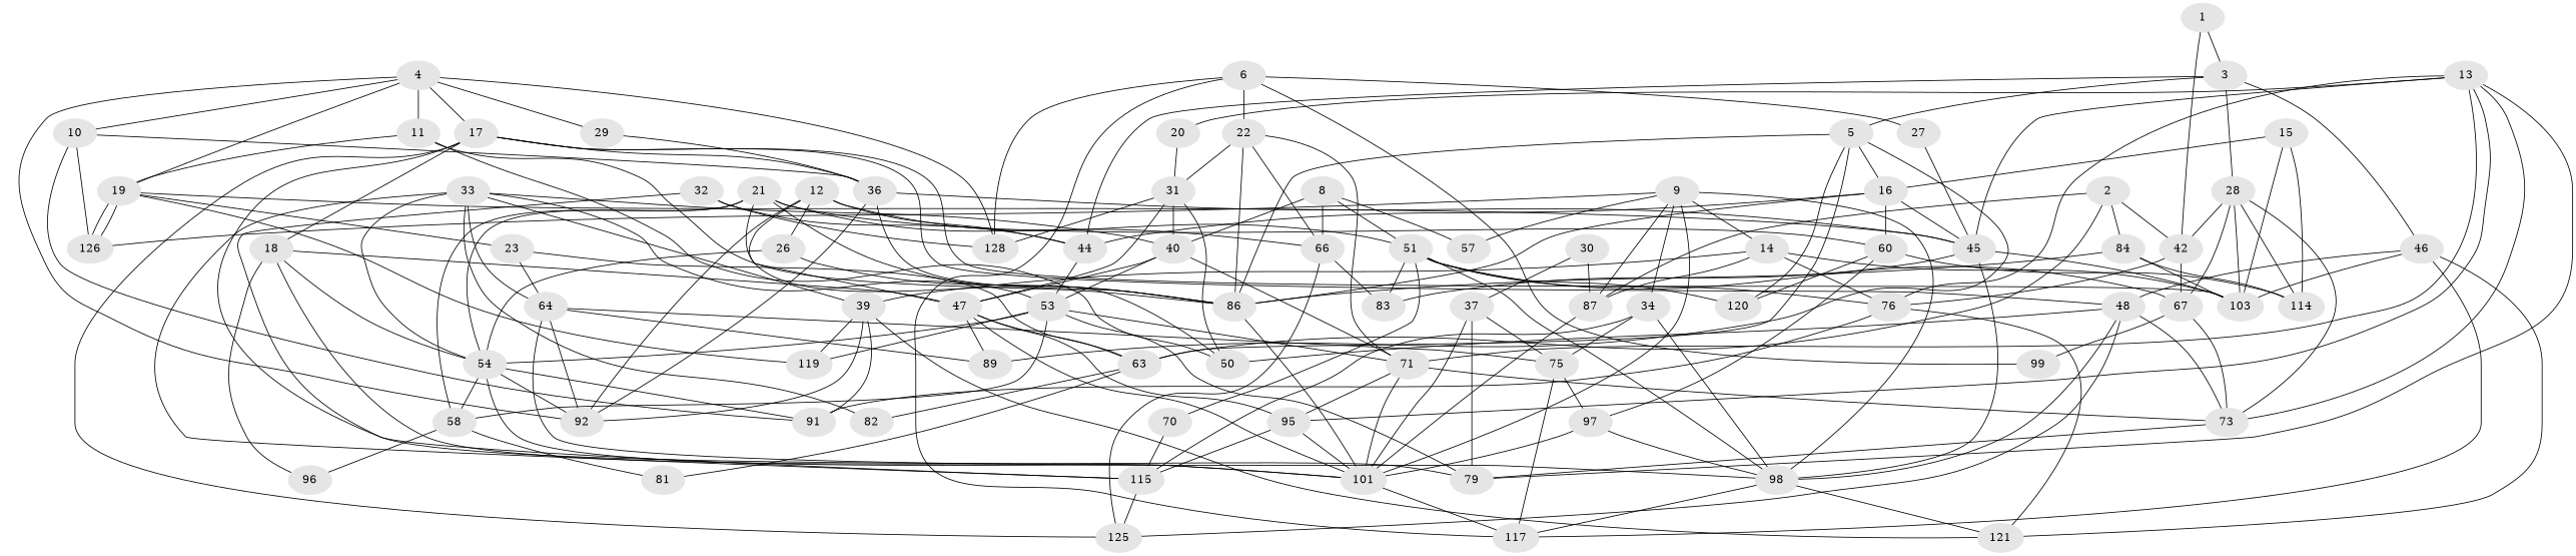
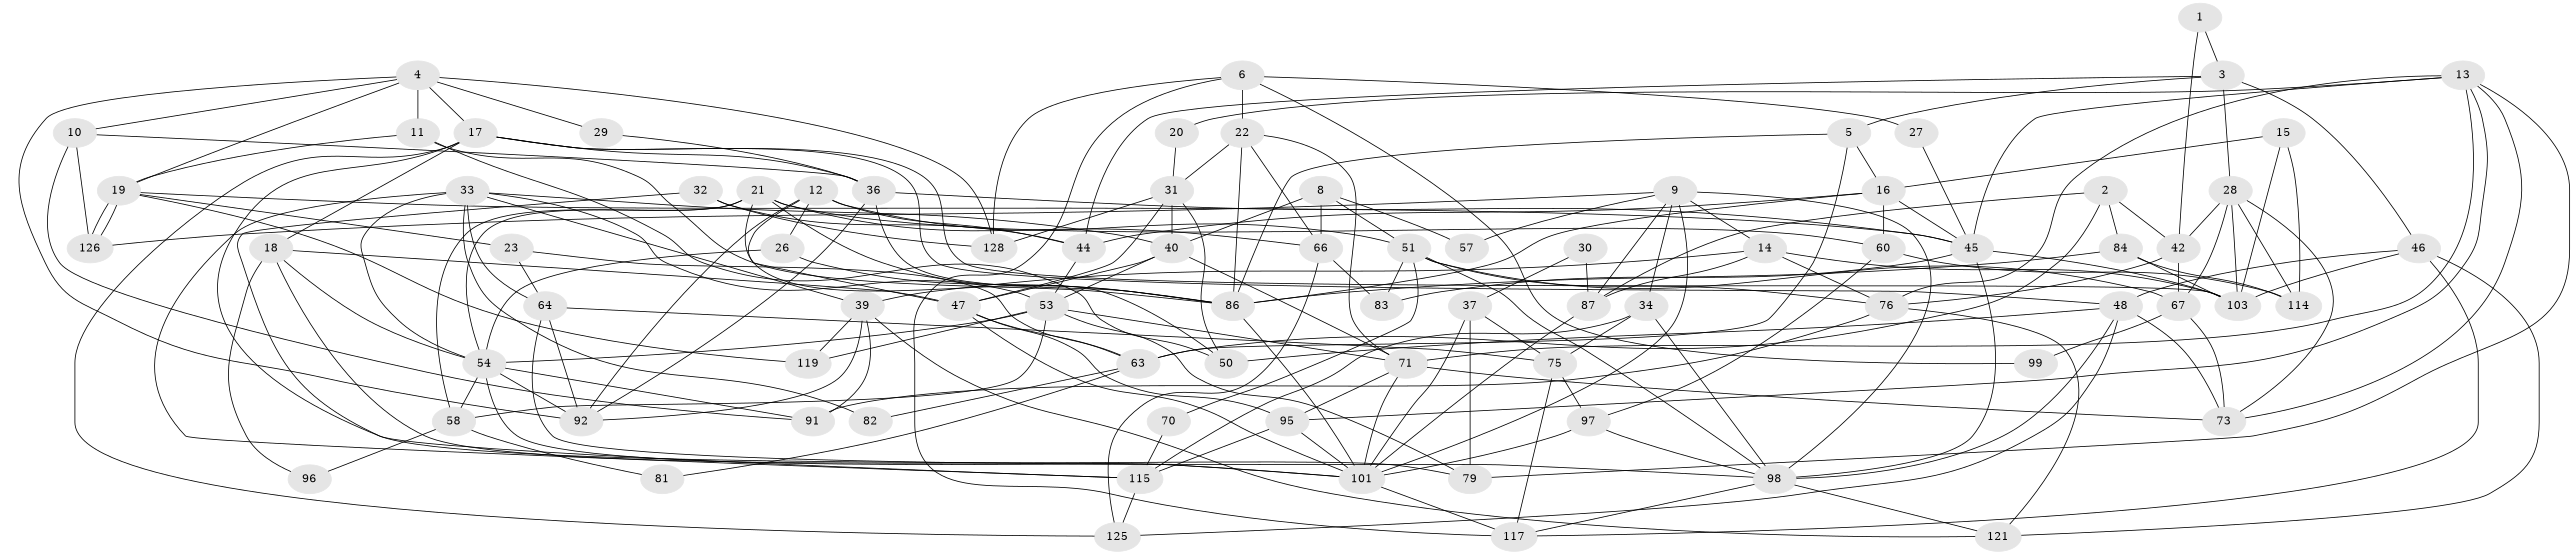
  graph {
    node [color=gray90 style=filled]
    3 [super="+77"]
    5 [super="+94"]
    28 [super="+65"]
    44 [super="+105"]
    46 [super="+49"]
    1
    42 [super="+104"]
    76 [super="+118"]
    67
    2 [super="+80"]
    n11 [label=63 super="+127"]
    84
    87
    82
    81
    86 [super="+106"]
    103 [super="+132"]
    114
    101 [super="+131"]
    16 [super="+72"]
-   89
-   120
    73 [super="+110"]
    53 [super="+107"]
    117
    48
    121
    4 [super="+122"]
    10 [super="+38"]
    11
    17 [super="+43"]
    19 [super="+88"]
    29
    92 [super="+102"]
    128
    126
    36 [super="+41"]
    91
    50
    18
    125
    45 [super="+112"]
    23
    119
    60
    6 [super="+74"]
    22 [super="+63"]
    27
    99
    66 [super="+78"]
    71 [super="+100"]
    31 [super="+109"]
    8 [super="+24"]
    40 [super="+123"]
    51 [super="+124"]
    57
    47 [super="+56"]
    98 [super="+116"]
    83
    70
    9 [super="+130"]
    14 [super="+25"]
    34 [super="+111"]
    39 [super="+85"]
    115
    75 [super="+90"]
    12 [super="+59"]
    26
    54 [super="+62"]
    95
    13 [super="+113"]
    20
    79 [super="+93"]
    15
    97 [super="+129"]
    96
    58 [super="+69"]
    64 [super="+108"]
    21 [super="+52"]
    30
    37
    32
    33 [super="+61"]
    3 -- 5
    3 -- 28
    3 -- 44
    3 -- 46
    5 -- n11
    5 -- 86
    5 -- 16
-   5 -- 89
-   5 -- 120
    28 -- 42
    28 -- 67
    28 -- 103
    28 -- 114
    28 -- 73
    44 -- 53
    46 -- 103
    46 -- 117
    46 -- 48
    46 -- 121
    1 -- 3
    1 -- 42
    42 -- 76
    42 -- 67
    76 -- 121
    76 -- 91 [weight=2]
    67 -- 73
    67 -- 99
    2 -- 42
    2 -- n11
    2 -- 84
    2 -- 87
    n11 -- 82
    n11 -- 81
    84 -- 86
    84 -- 103
    84 -- 114
    87 -- 101
    86 -- 101
    101 -- 117
    16 -- 44 [weight=2]
    16 -- 86
    16 -- 45
    16 -- 60
-   73 -- 79
    53 -- 119
    53 -- 71
    53 -- 54
    53 -- 79
    53 -- 58
    48 -- 73
    48 -- 50
    48 -- 125
    48 -- 98
    4 -- 10
    4 -- 11
    4 -- 17
    4 -- 19
    4 -- 29
    4 -- 92
    4 -- 128
    10 -- 126
    10 -- 36
    10 -- 91
    11 -- 86
    11 -- 19
    11 -- 50
    17 -- 103
    17 -- 101
    17 -- 48
    17 -- 36
    17 -- 18
    17 -- 125
    19 -- 126
    19 -- 126
    19 -- 45
    19 -- 23
    19 -- 119
    29 -- 36
    36 -- 86
    36 -- 92
    36 -- 45
    18 -- 47
    18 -- 54
    18 -- 79
    18 -- 96
    45 -- 103
    45 -- 98
    45 -- 83
    23 -- n11
    23 -- 64
    60 -- 114
-   60 -- 120
    60 -- 97
    6 -- 117
    6 -- 128
    6 -- 22
    6 -- 27
    6 -- 99
    22 -- 86
    22 -- 66
    22 -- 71
    22 -- 31
    27 -- 45
    66 -- 125
    66 -- 83
    71 -- 101
    71 -- 73
    71 -- 95
    31 -- 128
    31 -- 50
    31 -- 40
    31 -- 47
    8 -- 66
    8 -- 40
    8 -- 51
    8 -- 57
    40 -- 53
    40 -- 71
    40 -- 47
    51 -- 76
    51 -- 67
-   51 -- 120
    51 -- 98
    51 -- 83
    51 -- 70
    47 -- n11
    47 -- 101
-   47 -- 89
    47 -- 95
    98 -- 117
    98 -- 121
    70 -- 115
    9 -- 87
    9 -- 101
    9 -- 126
    9 -- 57
    9 -- 98 [weight=2]
    9 -- 14
    9 -- 34
    14 -- 76
    14 -- 87
    14 -- 103
    14 -- 39
    34 -- 98
    34 -- 115
    34 -- 75
    39 -- 121
    39 -- 92
    39 -- 91
    39 -- 119
    115 -- 125
    75 -- 117
    75 -- 97
    12 -- 44
    12 -- 92
    12 -- 51
    12 -- 47
    12 -- 26
    26 -- 86
    26 -- 54
    54 -- 101
    54 -- 92
    54 -- 91
    54 -- 58
    95 -- 101
    95 -- 115
    13 -- 76
    13 -- 73
    13 -- 45
    13 -- 71
    13 -- 95
    13 -- 20
    13 -- 79
    20 -- 31
    15 -- 103
    15 -- 114
    15 -- 16
    97 -- 101
    97 -- 98
    58 -- 81
    58 -- 96
-   64 -- 89
    64 -- 92
    64 -- 98
    64 -- 75
    21 -- 86
    21 -- 50
    21 -- 60
    21 -- 66
    21 -- 54
    21 -- 58
    30 -- 87
    30 -- 37
    37 -- 101
    37 -- 75
    37 -- 79
    32 -- 44
    32 -- 128
    32 -- 115
    33 -- 82
    33 -- 53
    33 -- 40
    33 -- 39
    33 -- 115
    33 -- 54
    33 -- 64
  }
